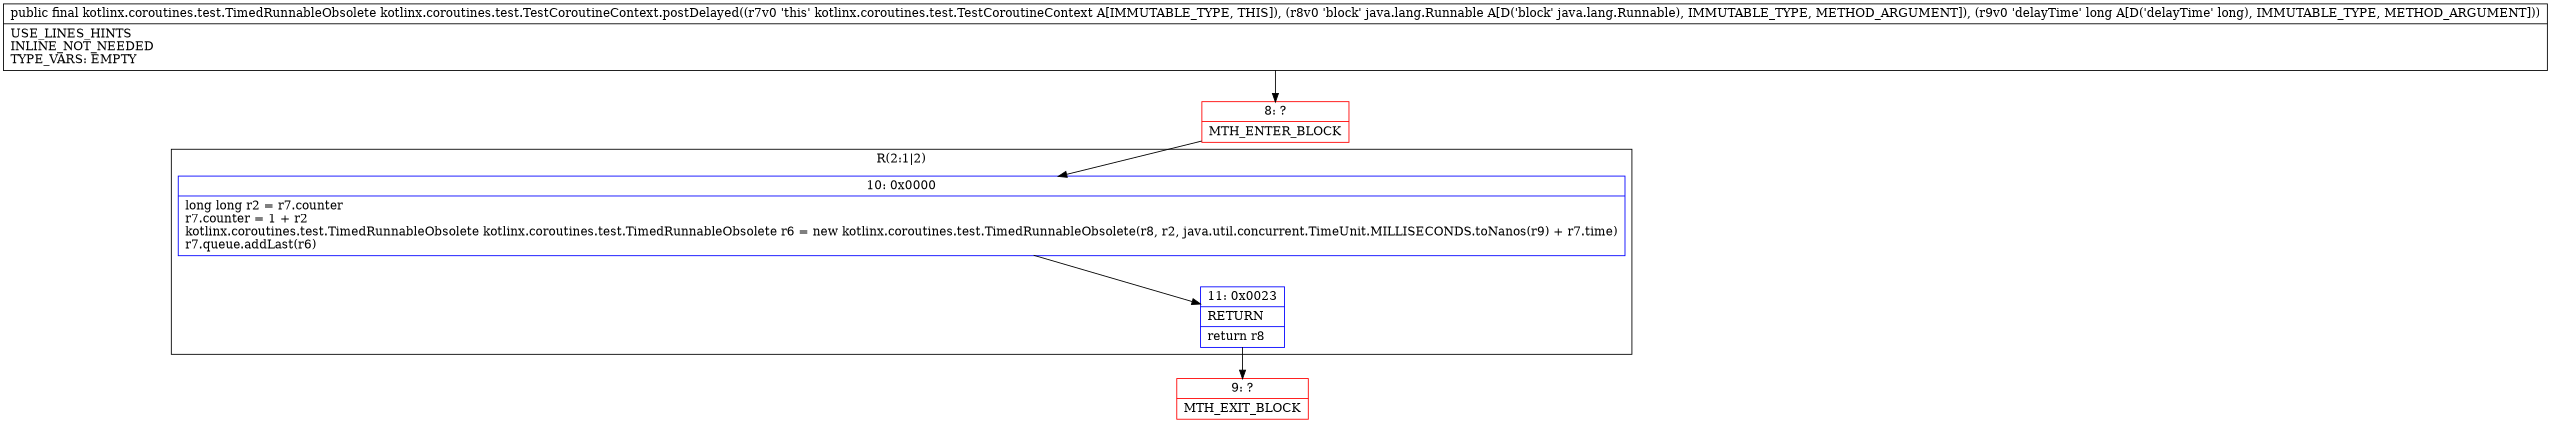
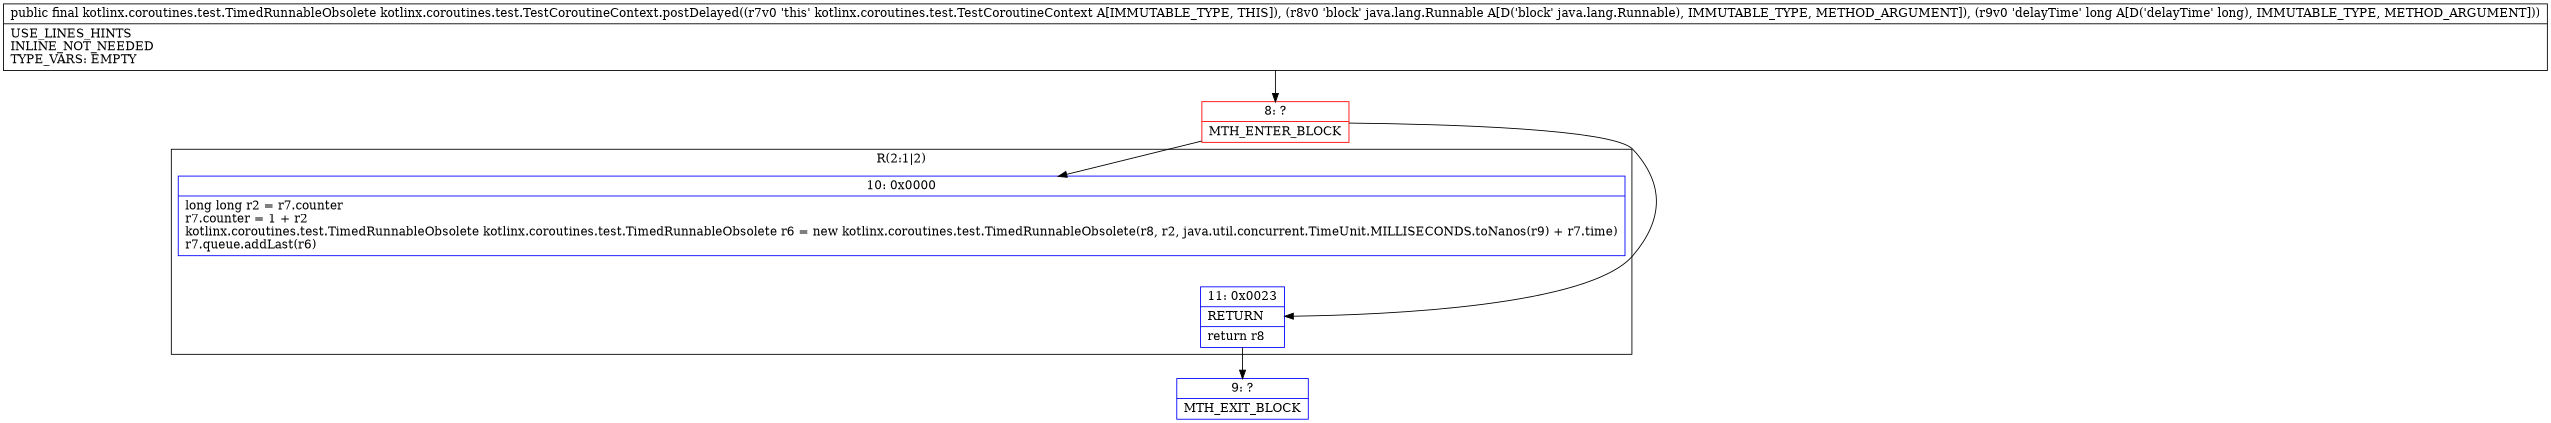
  digraph {
    node [color=blue shape=record]
    n1 [label="{10\:\ 0x0000|long long r2 = r7.counter\lr7.counter = 1 + r2\lkotlinx.coroutines.test.TimedRunnableObsolete kotlinx.coroutines.test.TimedRunnableObsolete r6 = new kotlinx.coroutines.test.TimedRunnableObsolete(r8, r2, java.util.concurrent.TimeUnit.MILLISECONDS.toNanos(r9) + r7.time)\lr7.queue.addLast(r6)\l}"]
    n2 [label="{11\:\ 0x0023|RETURN\l|return r8\l}"]
-   n3 [color=red label="{9\:\ ?|MTH_EXIT_BLOCK\l}"]
+   n3 [label="{9\:\ ?|MTH_EXIT_BLOCK\l}"]
    n4 [color=red label="{8\:\ ?|MTH_ENTER_BLOCK\l}"]
    n5 [label="{public final kotlinx.coroutines.test.TimedRunnableObsolete kotlinx.coroutines.test.TestCoroutineContext.postDelayed((r7v0 'this' kotlinx.coroutines.test.TestCoroutineContext A[IMMUTABLE_TYPE, THIS]), (r8v0 'block' java.lang.Runnable A[D('block' java.lang.Runnable), IMMUTABLE_TYPE, METHOD_ARGUMENT]), (r9v0 'delayTime' long A[D('delayTime' long), IMMUTABLE_TYPE, METHOD_ARGUMENT]))  | USE_LINES_HINTS\lINLINE_NOT_NEEDED\lTYPE_VARS: EMPTY\l}" color=""]
    subgraph cluster_1 {
      label="R(2:1|2)"
      n1
      n2
    }
-   n1 -> n2
+   n4 -> n2
    n2 -> n3
    n4 -> n1
    n5 -> n4
  }
